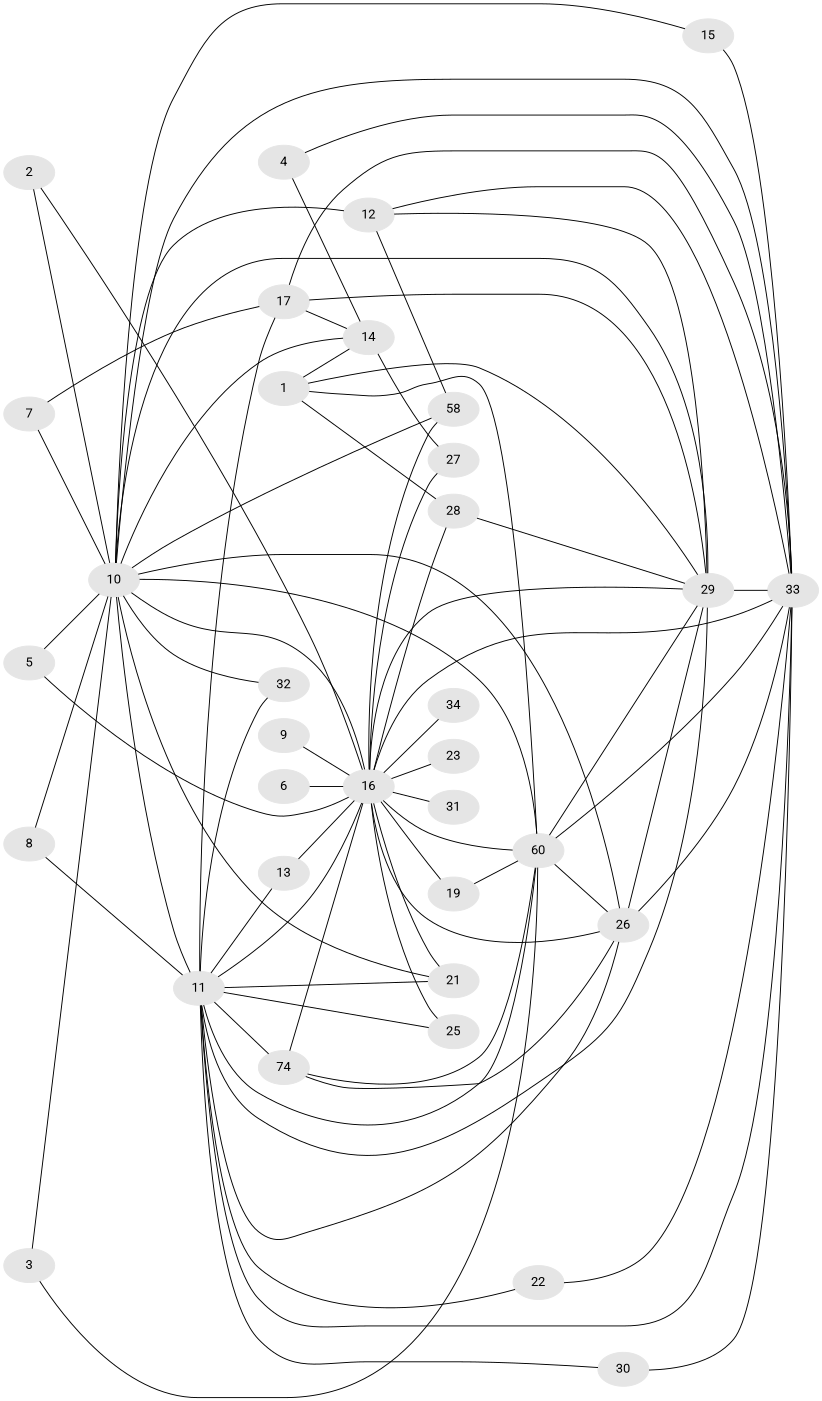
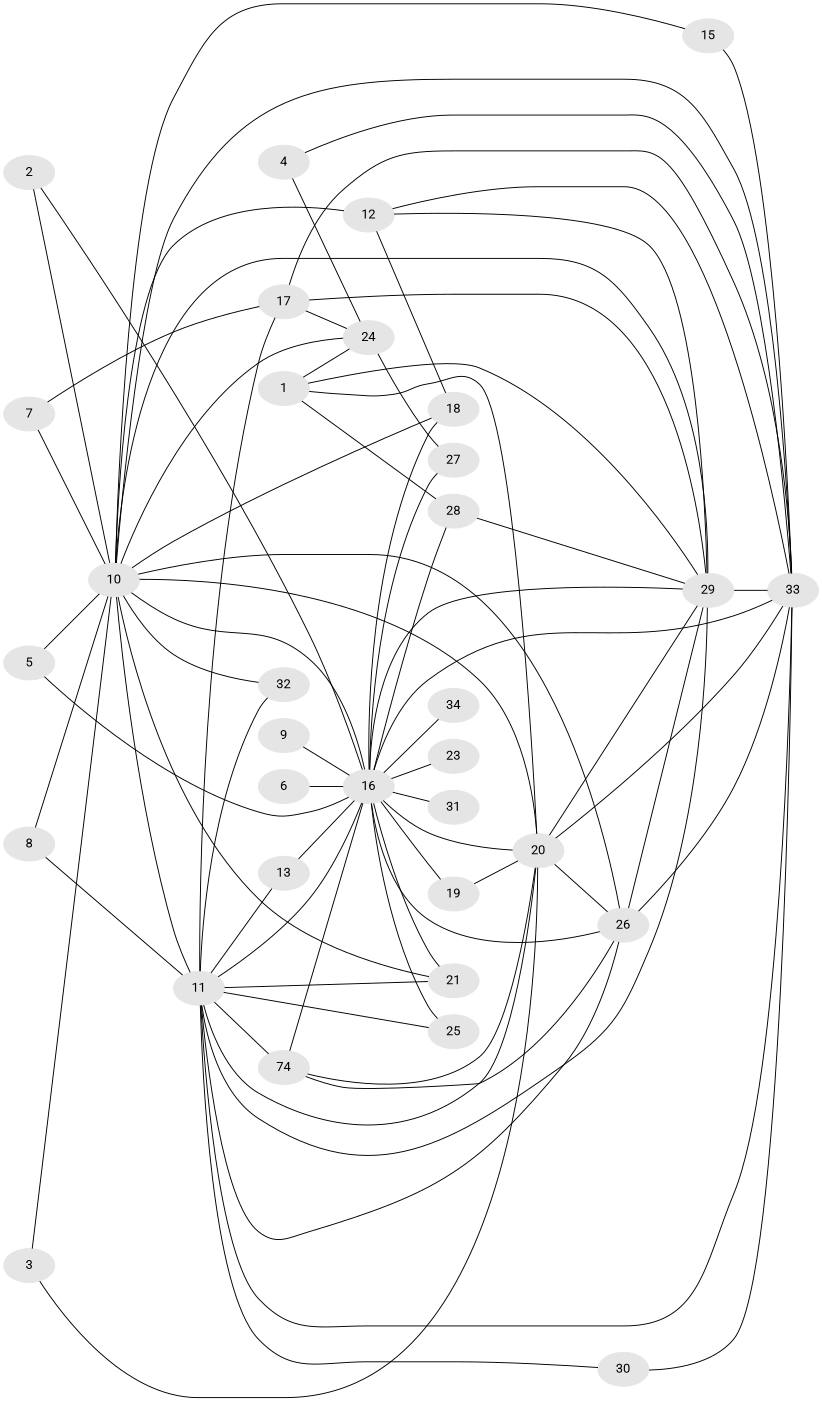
  graph {
    fontname=Roboto
    rankdir=LR
    node [color=gray90 fontname=Roboto style=filled]
    edge [fontname=Roboto weight=1.0]
    1
-   20 [label=60]
-   24 [label=14]
+   20
+   24
    28
    29
    33
    26
    27
    2
    10
    16
    11
    12
    15
-   18 [label=58]
+   18
    21
    32
    25
    19
    23
    31
    34
    3
    4
    5
    6
    7
    17
    8
    13
    n31 [label=74]
-   22
    30
    9
    1 -- 20
    1 -- 24
    1 -- 28
    1 -- 29
    20 -- 29 [weight=2.0]
    20 -- 33
    20 -- 26
    24 -- 27
    28 -- 29
    29 -- 33 [weight=3.0]
    26 -- 29
    26 -- 33
    2 -- 10
    2 -- 16
    10 -- 20 [weight=2.0]
    10 -- 24
    10 -- 29 [weight=2.0]
    10 -- 33 [weight=3.0]
    10 -- 26 [weight=3.0]
    10 -- 16 [weight=4.0]
    10 -- 11 [weight=4.0]
    10 -- 12
    10 -- 15
    10 -- 18 [weight=2.0]
    10 -- 21
    10 -- 32
    16 -- 20 [weight=3.0]
    16 -- 28
    16 -- 29 [weight=3.0]
    16 -- 33 [weight=2.0]
    16 -- 26 [weight=2.0]
    16 -- 27 [weight=2.0]
    16 -- 18
    16 -- 21
    16 -- 25 [weight=2.0]
    16 -- 19
    16 -- 23
    16 -- 31
    16 -- 34
    11 -- 20 [weight=2.0]
    11 -- 29 [weight=2.0]
    11 -- 33 [weight=3.0]
    11 -- 26 [weight=3.0]
    11 -- 16 [weight=4.0]
    11 -- 21 [weight=2.0]
    11 -- 32
    11 -- 25
    11 -- 17 [weight=3.0]
    11 -- 13
    11 -- n31
-   11 -- 22
    11 -- 30
    12 -- 29
    12 -- 33
    12 -- 18
    15 -- 33 [weight=2.0]
    19 -- 20
    3 -- 20
    3 -- 10
    4 -- 24
    4 -- 33
    5 -- 10
    5 -- 16
    6 -- 16
    7 -- 10
    7 -- 17
    17 -- 24
    17 -- 29
    17 -- 33
    8 -- 10
    8 -- 11
    13 -- 16
    n31 -- 20
    n31 -- 26
    n31 -- 16
-   22 -- 33
    30 -- 33
    9 -- 16
  }
